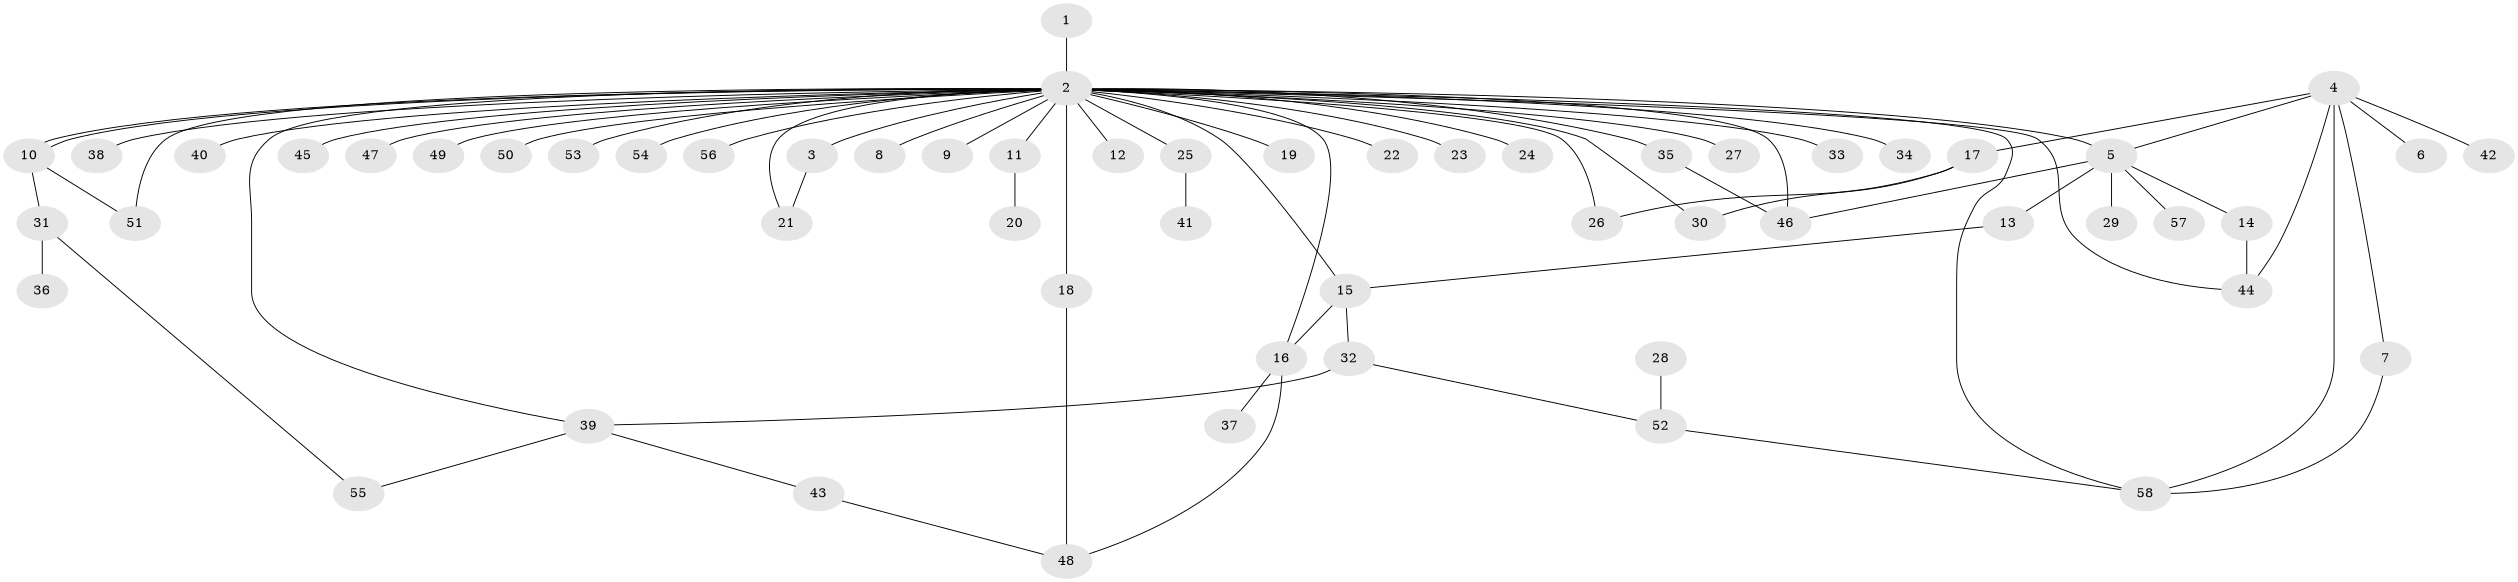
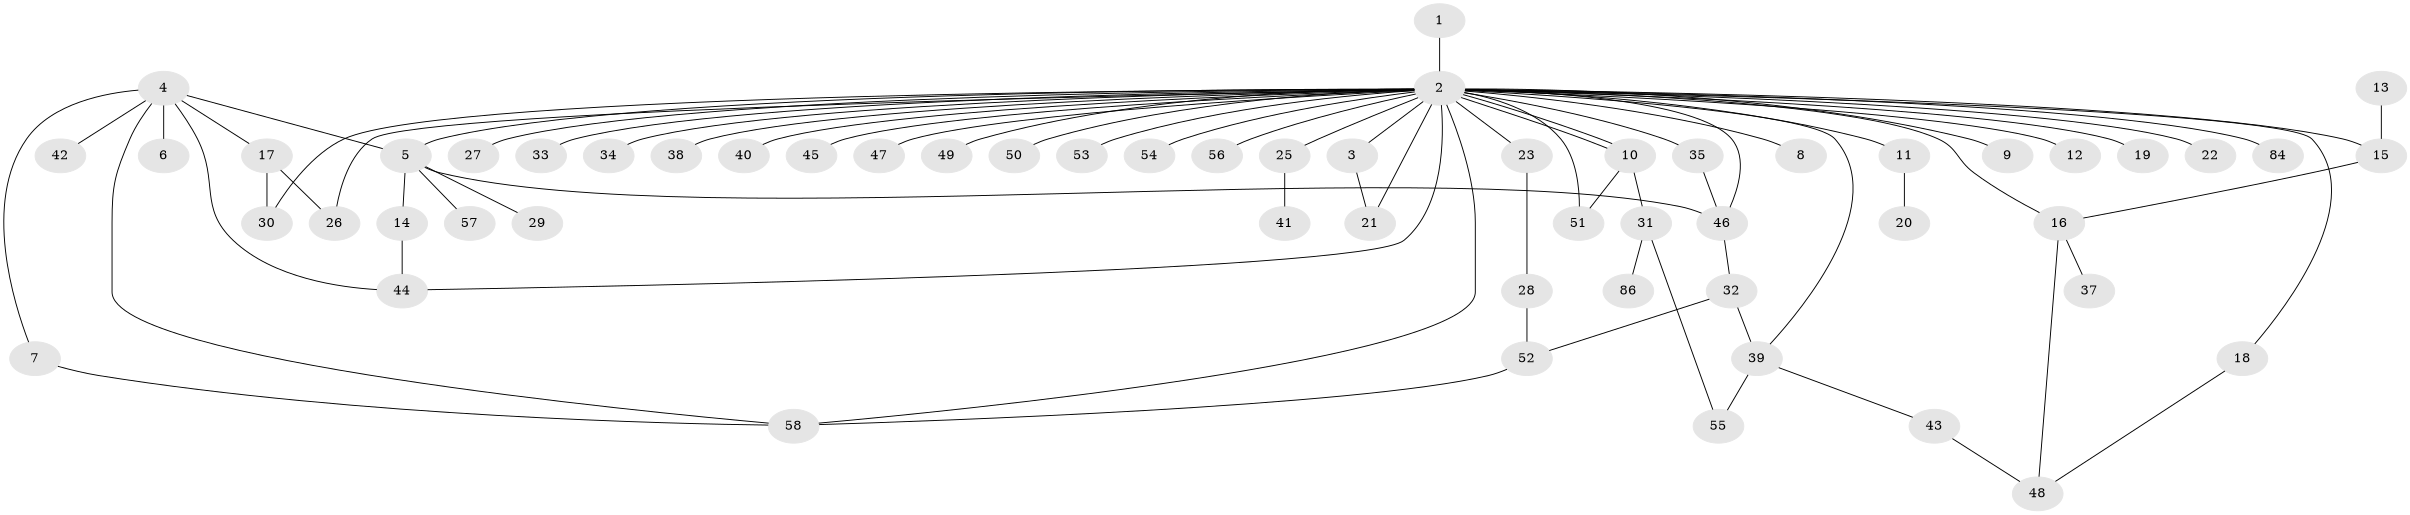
  graph {
    node [color=gray90 style=filled]
    1
    2
    3
    5
    8
    9
    10
    11
    12
    15
    16
    18
    19
    21
    22
    23
-   24
+   24 [label=84]
    25
    26
    27
    30
    33
    34
    35
    38
    39
    40
    44
    45
    46
    47
    49
    50
    53
    54
    56
    58
    51
    4
    6
    7
    17
    42
    13
    14
    29
    57
    31
    20
    32
    37
    48
    28
    41
    55
    43
-   36
+   36 [label=86]
    52
    1 -- 2
    2 -- 3
    2 -- 5
    2 -- 8
    2 -- 9
    2 -- 10
    2 -- 10
    2 -- 11
    2 -- 12
    2 -- 15
    2 -- 16
    2 -- 18
    2 -- 19
    2 -- 21
    2 -- 22
    2 -- 23
    2 -- 24
    2 -- 25
    2 -- 26
    2 -- 27
    2 -- 30
    2 -- 33
    2 -- 34
    2 -- 35
    2 -- 38
    2 -- 39
    2 -- 40
    2 -- 44
    2 -- 45
    2 -- 46
    2 -- 47
    2 -- 49
    2 -- 50
    2 -- 53
    2 -- 54
    2 -- 56
    2 -- 58
    2 -- 51
    3 -- 21
    5 -- 46
-   5 -- 13
    5 -- 14
    5 -- 29
    5 -- 57
    10 -- 51
    10 -- 31
    11 -- 20
    15 -- 16
-   15 -- 32
+   46 -- 32
    16 -- 37
    16 -- 48
    18 -- 48
+   23 -- 28
    25 -- 41
    35 -- 46
    39 -- 55
    39 -- 43
    4 -- 5
    4 -- 44
    4 -- 58
    4 -- 6
    4 -- 7
    4 -- 17
    4 -- 42
    7 -- 58
    17 -- 26
    17 -- 30
    13 -- 15
    14 -- 44
    31 -- 55
    31 -- 36
    32 -- 39
    32 -- 52
    28 -- 52
    43 -- 48
    52 -- 58
  }
